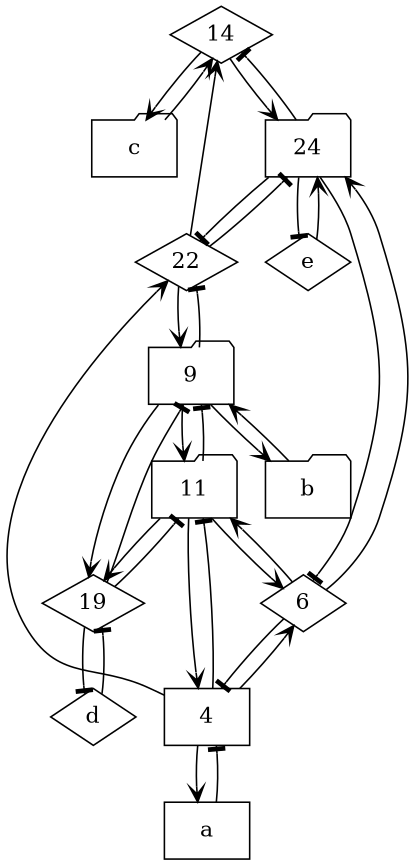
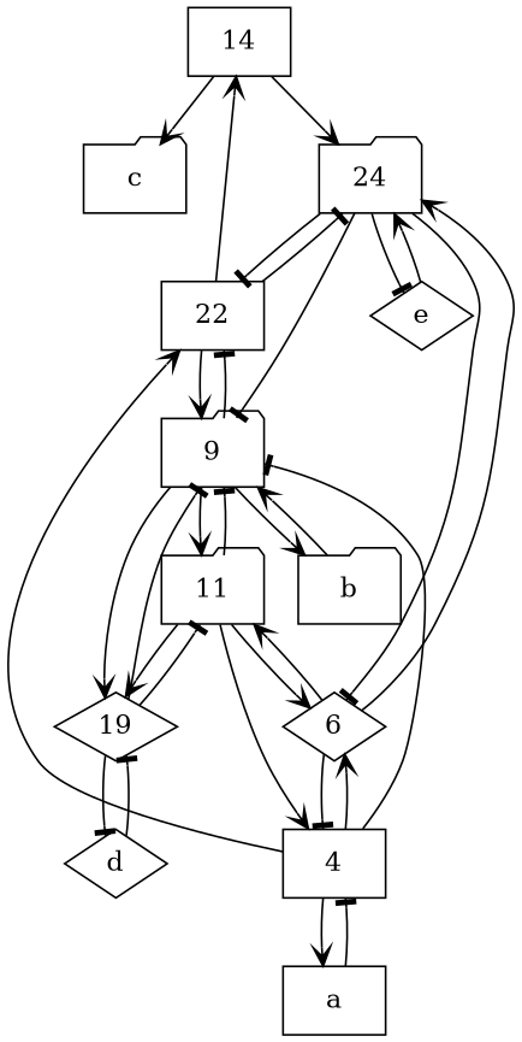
  digraph {
    node [shape=diamond]
    edge [arrowhead=vee]
-   14
+   14 [shape=box]
    c [shape=folder]
    24 [shape=folder]
-   22
+   22 [shape=box]
    6
    e
    9 [shape=folder]
    4 [shape=box]
    11 [shape=folder]
    a [shape=box]
    19
    d
    b [shape=folder]
    14 -> c
    14 -> 24
-   c -> 14
-   24 -> 14 [arrowhead=tee]
+   24 -> 9 [arrowhead=tee]
    24 -> 22 [arrowhead=tee]
    24 -> 6 [arrowhead=tee]
    24 -> e [arrowhead=tee]
    22 -> 14
    22 -> 24 [arrowhead=tee]
    22 -> 9
    6 -> 24
    6 -> 4 [arrowhead=tee]
    6 -> 11
    e -> 24
    9 -> 22 [arrowhead=tee]
    9 -> 11
    9 -> 19
    9 -> b
    4 -> 22
    4 -> 6
-   4 -> 11 [arrowhead=tee]
+   4 -> 9 [arrowhead=tee]
    4 -> a
    11 -> 6
    11 -> 9 [arrowhead=tee]
    11 -> 4
    11 -> 19
    a -> 4 [arrowhead=tee]
    19 -> 9 [arrowhead=tee]
    19 -> 11 [arrowhead=tee]
    19 -> d [arrowhead=tee]
    d -> 19 [arrowhead=tee]
    b -> 9
  }
